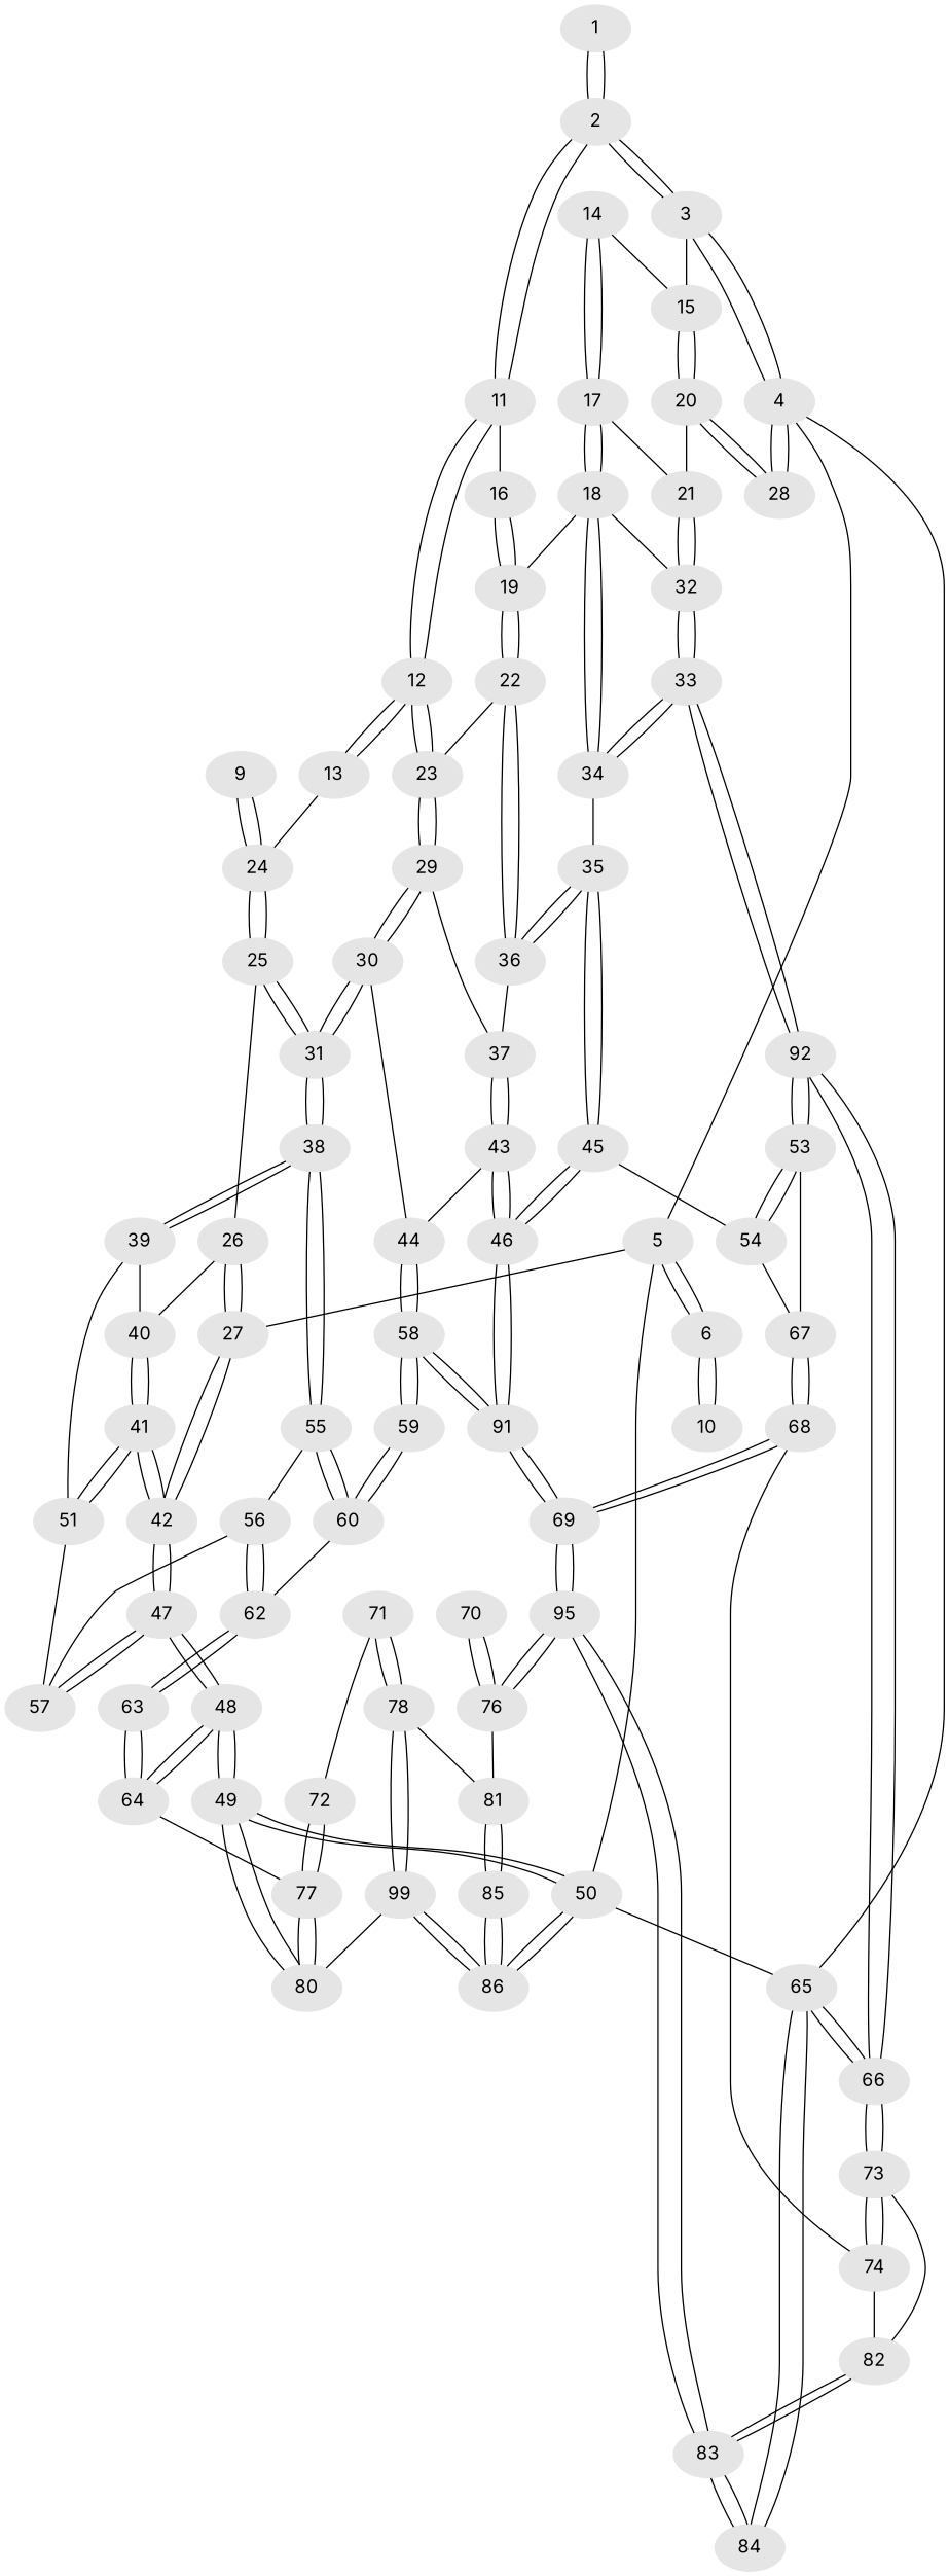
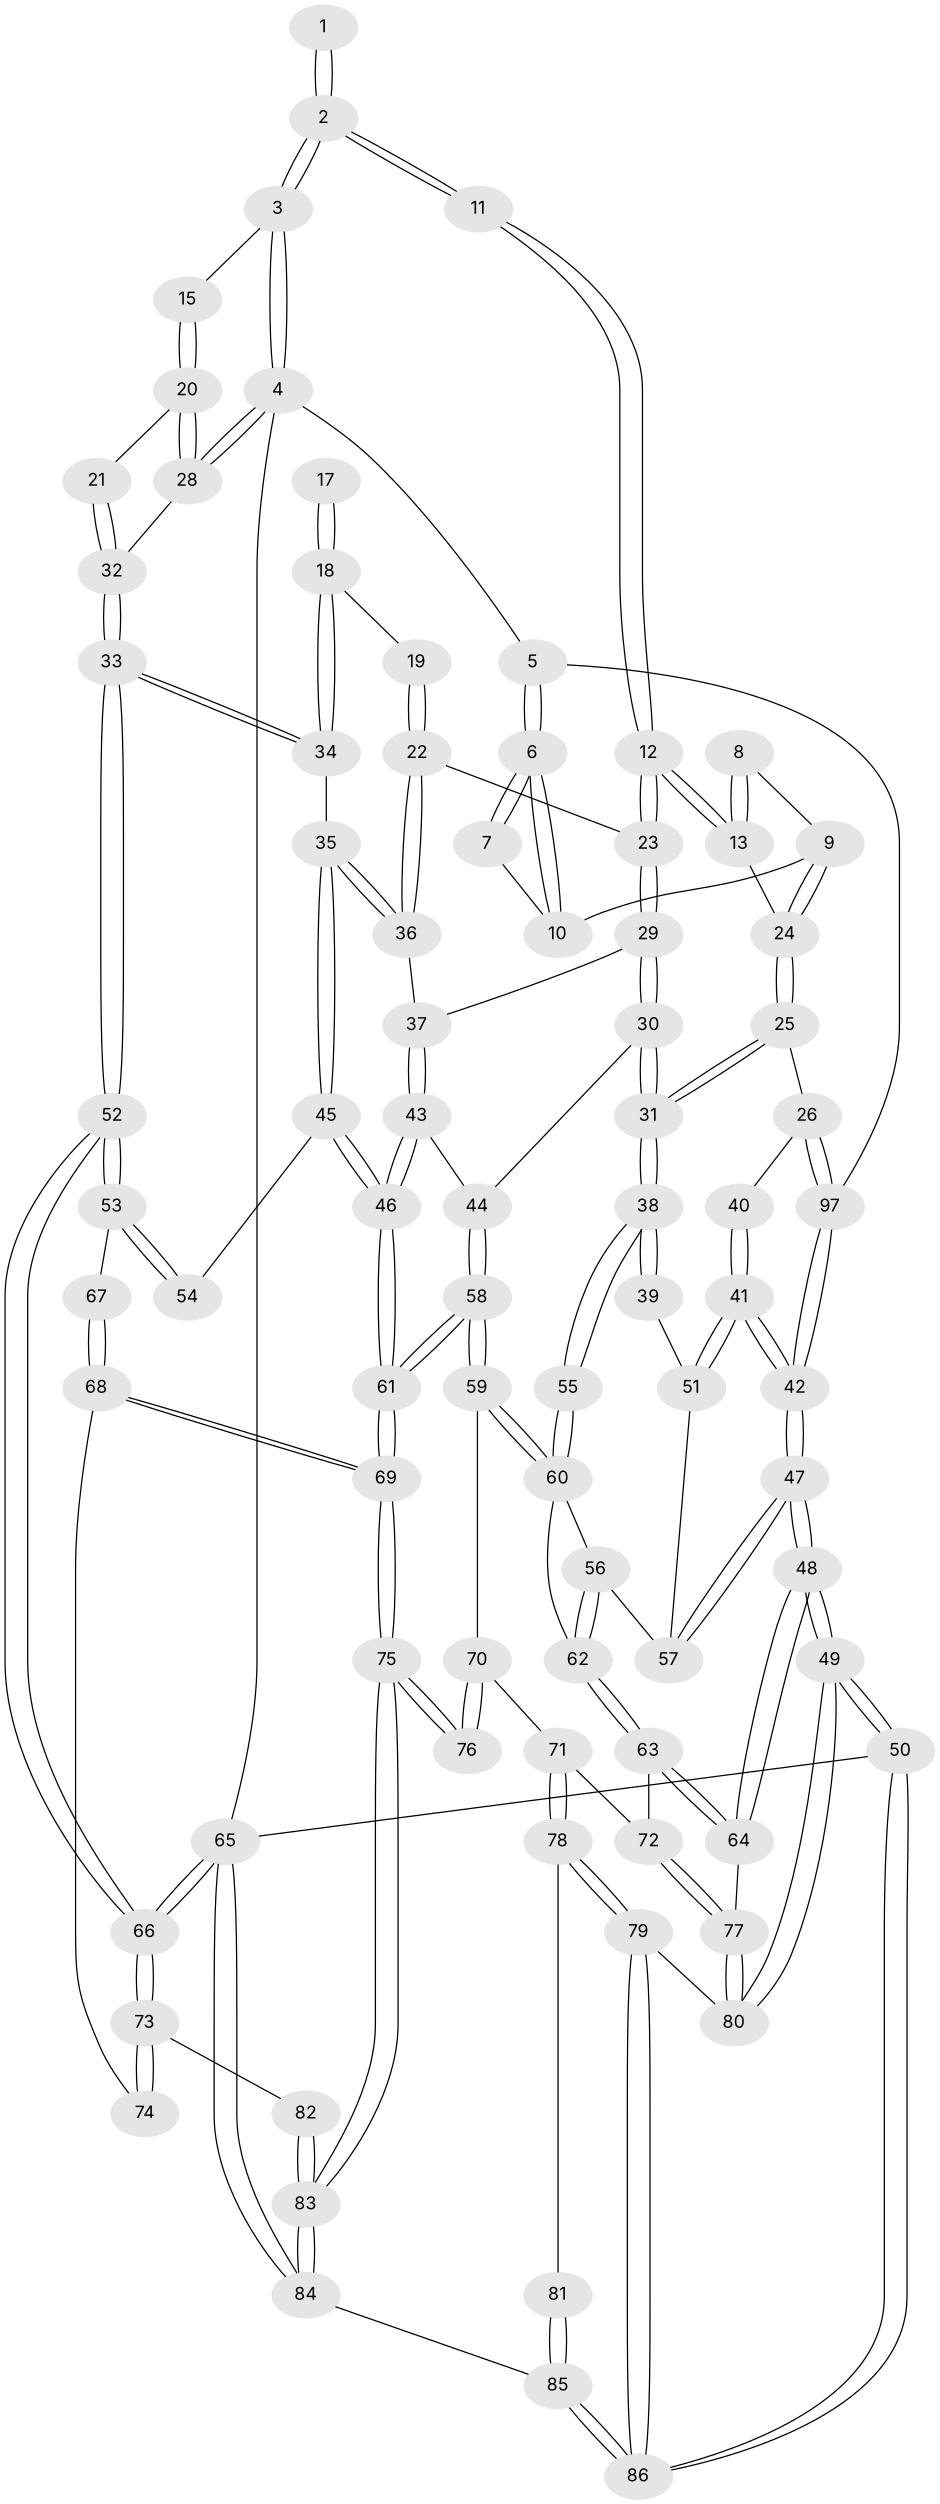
  graph {
    fontname=Inter
    node [color=gray90 fontname=Inter style=filled]
    edge [fontname=Inter]
    1
    2
    3
    11
+   8
    9
    13
    4
    15
    12
-   16
    5
    28
    65
    20
    6
-   27
+   27 [label=97]
    50
    32
    66
    84
+   7
    10
    42
    86
    24
    25
    23
    19
    29
-   14
    17
    18
    21
    22
    34
    35
    36
    33
    37
    30
    26
    31
    40
    38
    41
    47
    44
    43
    58
    39
    55
-   52 [label=92]
+   52
    53
    45
    46
    54
    51
    56
    60
    57
    48
-   61 [label=91]
+   61
    59
    67
    69
    49
    64
    80
    77
    73
    68
    62
    63
    70
    71
    76
-   75 [label=95]
+   75
    72
    85
    74
    82
    83
    78
    81
-   79 [label=99]
+   79
    1 -- 2
    1 -- 2
    2 -- 3
    2 -- 3
    2 -- 11
    2 -- 11
    3 -- 4
    3 -- 4
    3 -- 15
    11 -- 12
    11 -- 12
-   11 -- 16
+   8 -- 9
+   8 -- 13
+   8 -- 13
+   9 -- 10
    9 -- 24
    9 -- 24
    13 -- 24
    4 -- 5
    4 -- 28
    4 -- 28
    4 -- 65
    15 -- 20
    15 -- 20
    12 -- 13
    12 -- 13
    12 -- 23
    12 -- 23
-   16 -- 19
-   16 -- 19
    5 -- 6
    5 -- 6
    5 -- 27
-   5 -- 50
-   18 -- 32
+   28 -- 32
    65 -- 66
    65 -- 66
    65 -- 84
    65 -- 84
    20 -- 28
    20 -- 28
    20 -- 21
+   6 -- 7
+   6 -- 7
    6 -- 10
    6 -- 10
    27 -- 42
    27 -- 42
    50 -- 65
    50 -- 86
    50 -- 86
    32 -- 33
    32 -- 33
    66 -- 73
    66 -- 73
+   84 -- 85
+   7 -- 10
    42 -- 47
    42 -- 47
    24 -- 25
    24 -- 25
    25 -- 26
    25 -- 31
    25 -- 31
    23 -- 29
    23 -- 29
    19 -- 22
    19 -- 22
    29 -- 37
    29 -- 30
    29 -- 30
-   14 -- 15
-   14 -- 17
-   14 -- 17
    17 -- 18
    17 -- 18
-   17 -- 21
    18 -- 19
    18 -- 34
    18 -- 34
    21 -- 32
    21 -- 32
    22 -- 23
    22 -- 36
    22 -- 36
    34 -- 35
    35 -- 36
    35 -- 36
    35 -- 45
    35 -- 45
    36 -- 37
    33 -- 34
    33 -- 34
    33 -- 52
    33 -- 52
    37 -- 43
    37 -- 43
    30 -- 31
    30 -- 31
    30 -- 44
    26 -- 27
    26 -- 27
    26 -- 40
    31 -- 38
    31 -- 38
    40 -- 41
    40 -- 41
    38 -- 39
    38 -- 39
    38 -- 55
    38 -- 55
    41 -- 42
    41 -- 42
    41 -- 51
    41 -- 51
    47 -- 57
    47 -- 57
    47 -- 48
    47 -- 48
    44 -- 58
    44 -- 58
    43 -- 44
    43 -- 46
    43 -- 46
    58 -- 61
    58 -- 61
    58 -- 59
    58 -- 59
-   39 -- 40
    39 -- 51
-   55 -- 56
+   60 -- 56
    55 -- 60
    55 -- 60
    52 -- 66
    52 -- 66
    52 -- 53
    52 -- 53
    53 -- 54
    53 -- 54
    53 -- 67
    45 -- 46
    45 -- 46
    45 -- 54
    46 -- 61
    46 -- 61
-   54 -- 67
    51 -- 57
    56 -- 57
    56 -- 62
    56 -- 62
    60 -- 62
    48 -- 49
    48 -- 49
    48 -- 64
    48 -- 64
    61 -- 69
    61 -- 69
    59 -- 60
    59 -- 60
+   59 -- 70
    67 -- 68
    67 -- 68
    69 -- 75
    69 -- 75
    49 -- 50
    49 -- 50
    49 -- 80
    49 -- 80
    64 -- 77
    77 -- 80
    77 -- 80
    73 -- 74
    73 -- 74
    73 -- 82
    68 -- 69
    68 -- 69
    68 -- 74
    62 -- 63
    62 -- 63
    63 -- 64
    63 -- 64
+   63 -- 72
+   70 -- 71
    70 -- 76
    70 -- 76
    71 -- 72
    71 -- 78
    71 -- 78
-   76 -- 81
    75 -- 76
    75 -- 76
    75 -- 83
    75 -- 83
    72 -- 77
    72 -- 77
    85 -- 86
    85 -- 86
-   74 -- 82
    82 -- 83
    82 -- 83
    83 -- 84
    83 -- 84
    78 -- 81
    78 -- 79
    78 -- 79
    81 -- 85
    81 -- 85
    79 -- 86
    79 -- 86
    79 -- 80
  }
